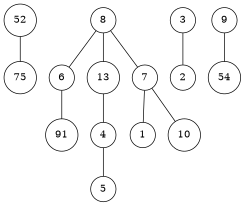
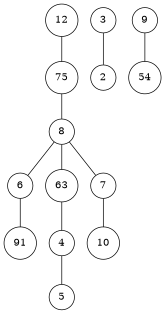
  graph {
    rankdir=UD
    splines=line
    node [shape=circle]
-   n1 [label=52]
+   n1 [label=12]
    n2 [label=75]
    n3 [label=8]
    n4 [label=6]
-   n5 [label=13]
+   n5 [label=63]
    n6 [label=7]
    n7 [label=91]
    n8 [label=4]
-   n9 [label=1]
    n10 [label=10]
    n11 [label=5]
    n12 [label=3]
    n13 [label=2]
    n14 [label=9]
    n15 [label=54]
    n1 -- n2
+   n2 -- n3
    n3 -- n4
    n3 -- n5
    n3 -- n6
    n4 -- n7
    n5 -- n8
-   n6 -- n9
    n6 -- n10
    n8 -- n11
    n12 -- n13
    n14 -- n15
  }
